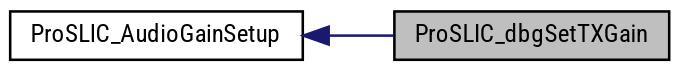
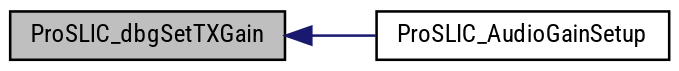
  digraph {
    rankdir=LR
    fontname="Roboto Condensed"
    node [color=black fontname="Roboto Condensed" fontsize=10 shape=record style=filled]
    n1 [fillcolor=grey75 fontcolor=black height=0.2 label=ProSLIC_dbgSetTXGain width=0.4]
    n2 [fillcolor=white height=0.2 label=ProSLIC_AudioGainSetup width=0.4]
-   n2 -> n1 [color=midnightblue dir=back fontname="Roboto Condensed" fontsize=10 labelfontname=Helvetica labelfontsize=10 style=solid]
+   n1 -> n2 [color=midnightblue dir=back fontname="Roboto Condensed" fontsize=10 labelfontname=Helvetica labelfontsize=10 style=solid]
  }
